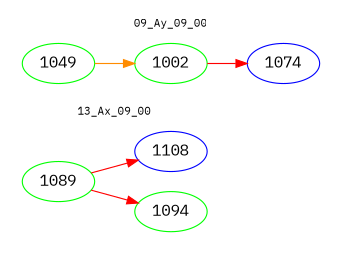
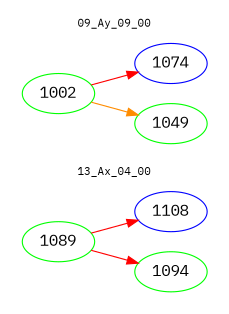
  digraph {
    fontname="IBM Plex Mono"
    rankdir=LR
    node [color=green fontname="IBM Plex Mono"]
    edge [color=red fontname="IBM Plex Mono"]
    n1 [label=1094]
    n2 [label=1089]
    n3 [color=blue label=1108]
    n4 [label=1049]
    n5 [label=1002]
    n6 [color=blue label=1074]
    subgraph cluster_1 {
      color=white
      fontsize=10
-     label="13_Ax_09_00"
+     label="13_Ax_04_00"
      n1
      n2
      n3
    }
    subgraph cluster_2 {
      color=white
      fontsize=10
      label="09_Ay_09_00"
      n4
      n5
      n6
    }
    n2 -> n1
    n2 -> n3
-   n4 -> n5 [color=darkorange]
+   n5 -> n4 [color=darkorange]
    n5 -> n6
  }
